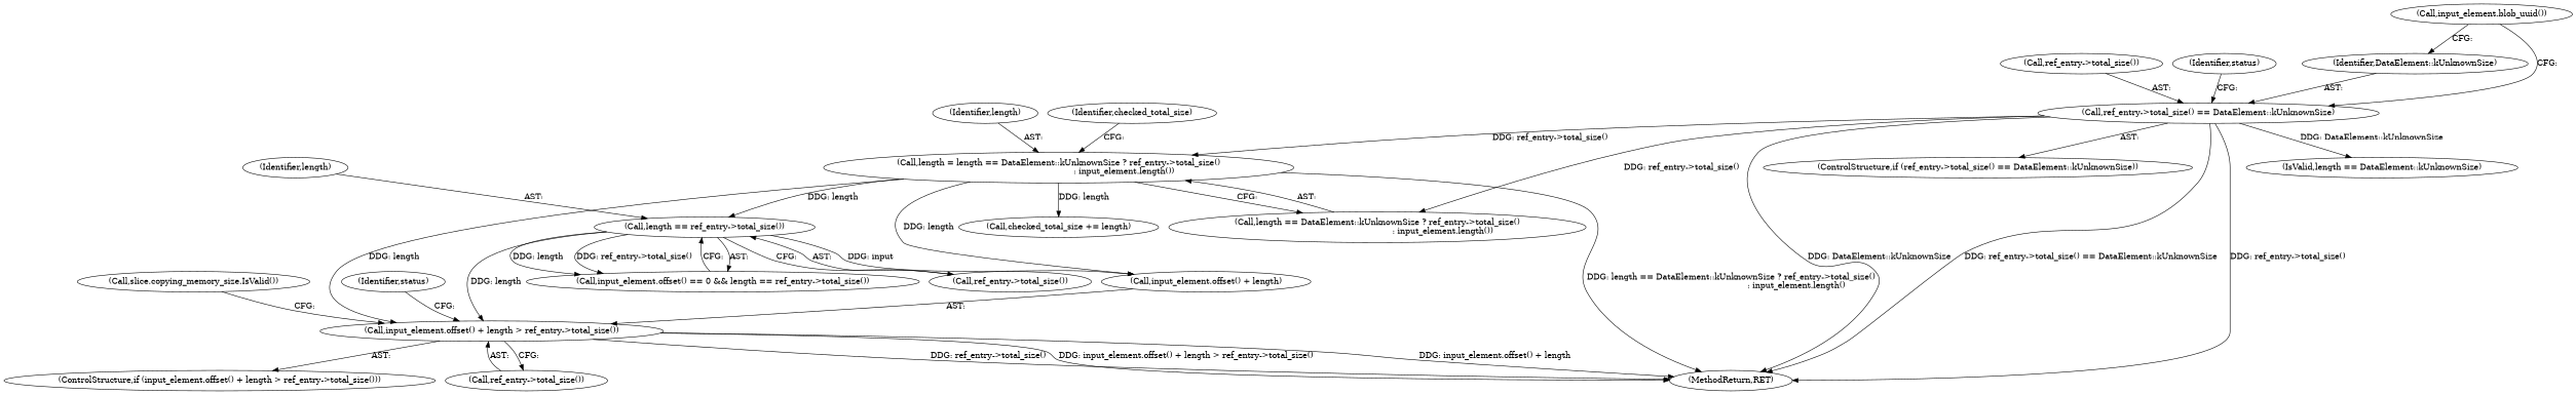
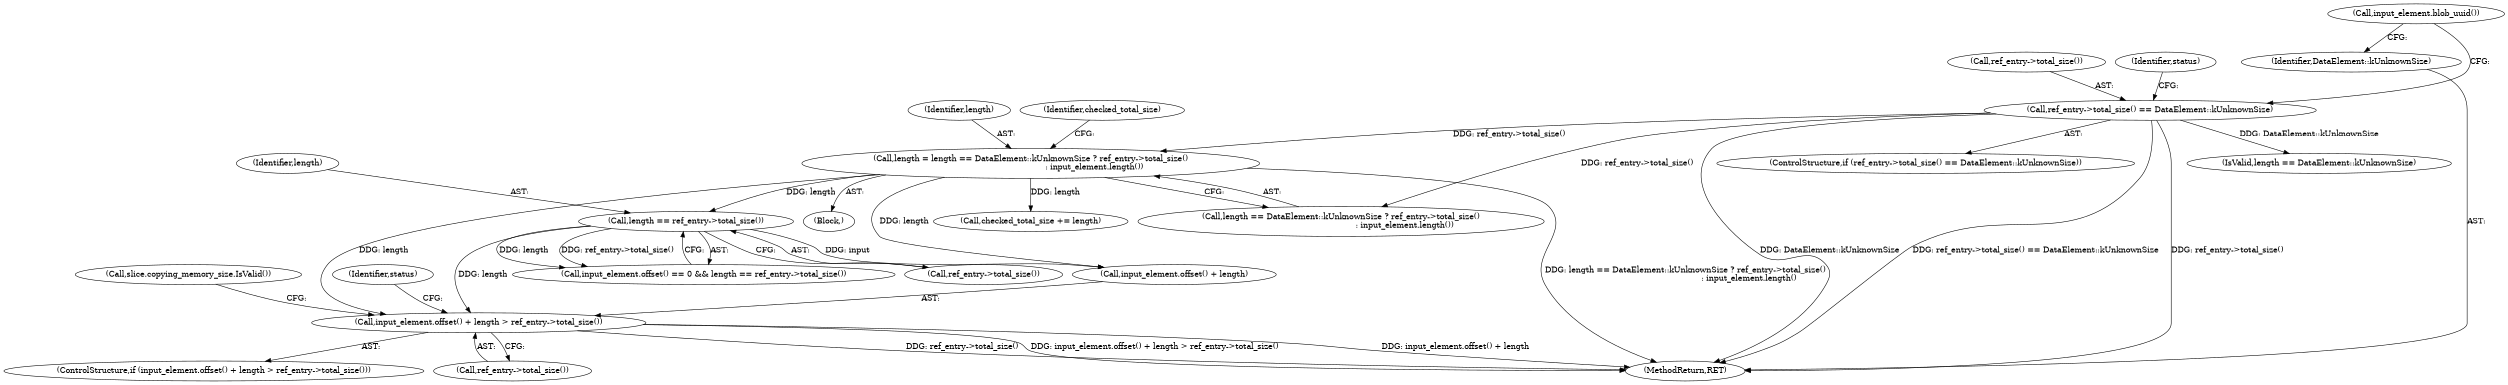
  digraph {
    n1 [label="(Call,input_element.offset() + length > ref_entry->total_size())"]
    n2 [label="(MethodReturn,RET)"]
    n3 [label="(Call,ref_entry->total_size())"]
    n4 [label="(ControlStructure,if (input_element.offset() + length > ref_entry->total_size()))"]
    n5 [label="(Call,length == ref_entry->total_size())"]
    n6 [label="(Call,input_element.offset() == 0 && length == ref_entry->total_size())"]
    n7 [label="(Call,input_element.offset() + length)"]
    n8 [label="(Call,ref_entry->total_size())"]
    n9 [label="(Call,length = length == DataElement::kUnknownSize ? ref_entry->total_size()\n                                                   : input_element.length())"]
    n10 [label="(Call,checked_total_size += length)"]
    n11 [label="(Call,length == DataElement::kUnknownSize ? ref_entry->total_size()\n                                                   : input_element.length())"]
+   n12 [label="(Block,)"]
    n13 [label="(Call,ref_entry->total_size() == DataElement::kUnknownSize)"]
    n14 [label="(ControlStructure,if (ref_entry->total_size() == DataElement::kUnknownSize))"]
    n15 [label="(IsValid,length == DataElement::kUnknownSize)"]
    n16 [label="(Identifier,DataElement::kUnknownSize)"]
    n17 [label="(Identifier,checked_total_size)"]
    n18 [label="(Call,slice.copying_memory_size.IsValid())"]
    n19 [label="(Call,ref_entry->total_size())"]
    n20 [label="(Identifier,status)"]
    n21 [label="(Identifier,status)"]
    n22 [label="(Identifier,length)"]
    n23 [label="(Identifier,length)"]
    n24 [label="(Call,input_element.blob_uuid())"]
    n1 -> n2 [label="DDG: input_element.offset() + length"]
    n1 -> n2 [label="DDG: ref_entry->total_size()"]
    n1 -> n2 [label="DDG: input_element.offset() + length > ref_entry->total_size()"]
    n1 -> n3 [label="CFG: "]
    n1 -> n4 [label="AST: "]
    n3 -> n1 [label="AST: "]
    n5 -> n1 [label="DDG: length"]
    n5 -> n6 [label="AST: "]
    n5 -> n6 [label="DDG: length"]
    n5 -> n6 [label="DDG: ref_entry->total_size()"]
    n5 -> n7 [label="DDG: input"]
    n5 -> n8 [label="CFG: "]
    n6 -> n5 [label="CFG: "]
    n7 -> n1 [label="AST: "]
    n8 -> n5 [label="AST: "]
    n9 -> n1 [label="DDG: length"]
    n9 -> n2 [label="DDG: length == DataElement::kUnknownSize ? ref_entry->total_size()\n                                                   : input_element.length()"]
    n9 -> n5 [label="DDG: length"]
    n9 -> n7 [label="DDG: length"]
    n9 -> n10 [label="DDG: length"]
    n9 -> n11 [label="CFG: "]
+   n9 -> n12 [label="AST: "]
    n11 -> n9 [label="AST: "]
    n13 -> n2 [label="DDG: ref_entry->total_size()"]
    n13 -> n2 [label="DDG: DataElement::kUnknownSize"]
    n13 -> n2 [label="DDG: ref_entry->total_size() == DataElement::kUnknownSize"]
    n13 -> n9 [label="DDG: ref_entry->total_size()"]
    n13 -> n11 [label="DDG: ref_entry->total_size()"]
    n13 -> n14 [label="AST: "]
    n13 -> n15 [label="DDG: DataElement::kUnknownSize"]
-   n16 -> n13 [label="AST: "]
+   n16 -> n2 [label="AST: "]
    n17 -> n9 [label="CFG: "]
    n18 -> n1 [label="CFG: "]
    n19 -> n13 [label="AST: "]
    n20 -> n1 [label="CFG: "]
    n21 -> n13 [label="CFG: "]
    n22 -> n9 [label="AST: "]
    n23 -> n5 [label="AST: "]
    n24 -> n13 [label="CFG: "]
    n24 -> n16 [label="CFG: "]
  }
